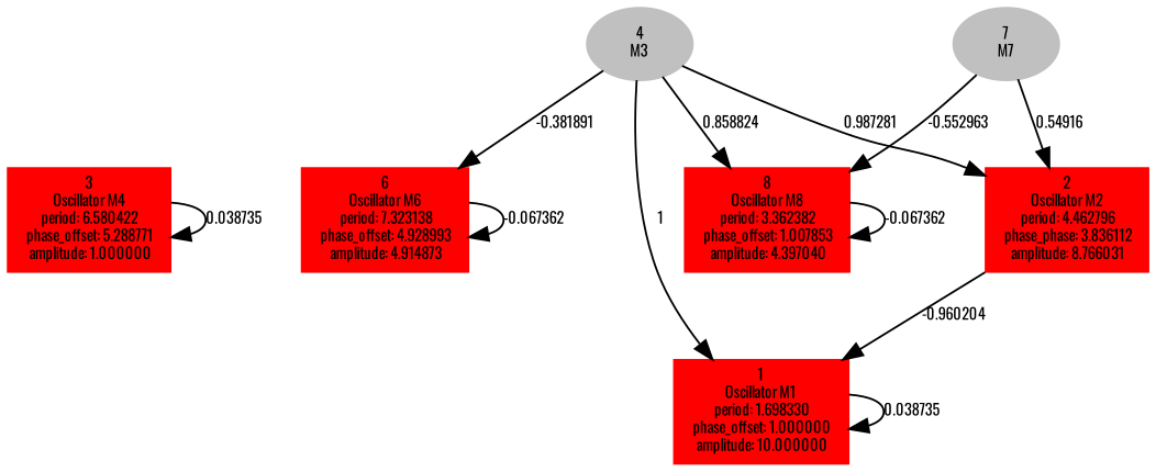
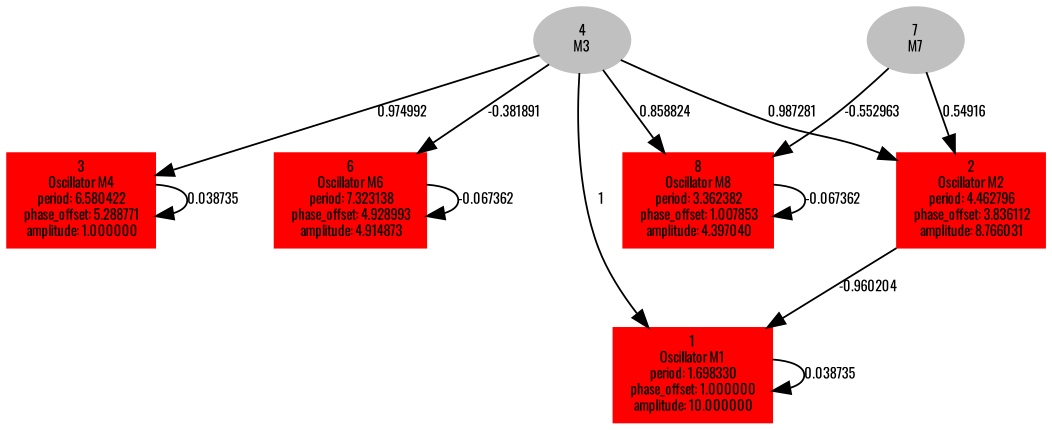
  digraph {
    fontname=Oswald
    forcelabels=true
    node [color=red fontname=Oswald fontsize=8 shape=box style=filled]
    edge [fontname=Oswald fontsize=8]
    n1 [label=<1<BR />Oscillator M1<BR /> period: 1.698330<BR /> phase_offset: 1.000000<BR /> amplitude: 10.000000>]
-   n2 [label=<2<BR />Oscillator M2<BR /> period: 4.462796<BR /> phase_phase: 3.836112<BR /> amplitude: 8.766031>]
+   n2 [label=<2<BR />Oscillator M2<BR /> period: 4.462796<BR /> phase_offset: 3.836112<BR /> amplitude: 8.766031>]
    n3 [label=<3<BR />Oscillator M4<BR /> period: 6.580422<BR /> phase_offset: 5.288771<BR /> amplitude: 1.000000>]
    n4 [color=grey label=<4<BR/>M3> shape=""]
    n5 [label=<6<BR />Oscillator M6<BR /> period: 7.323138<BR /> phase_offset: 4.928993<BR /> amplitude: 4.914873>]
    n6 [label=<8<BR />Oscillator M8<BR /> period: 3.362382<BR /> phase_offset: 1.007853<BR /> amplitude: 4.397040>]
    n7 [color=grey label=<7<BR/>M7> shape=""]
    n1 -> n1 [label="0.038735 "]
    n2 -> n1 [label="-0.960204 "]
    n3 -> n3 [label="0.038735 "]
    n4 -> n1 [label="1 "]
    n4 -> n2 [label="0.987281 "]
+   n4 -> n3 [label="0.974992 "]
    n4 -> n5 [label="-0.381891 "]
    n4 -> n6 [label="0.858824 "]
    n5 -> n5 [label="-0.067362 "]
    n6 -> n6 [label="-0.067362 "]
    n7 -> n2 [label="0.54916 "]
    n7 -> n6 [label="-0.552963 "]
  }
